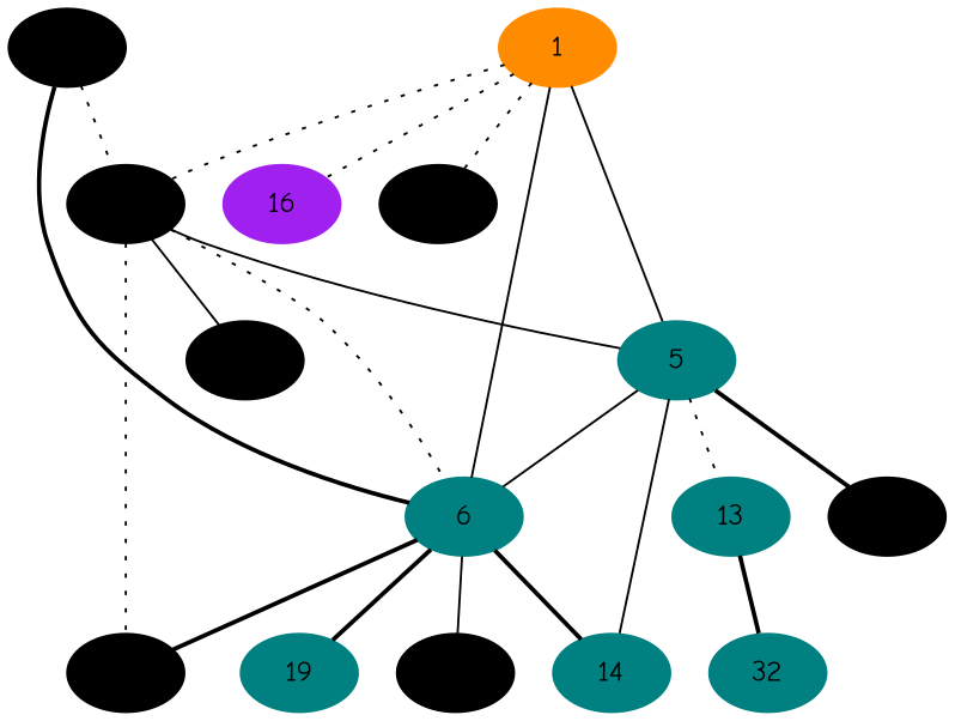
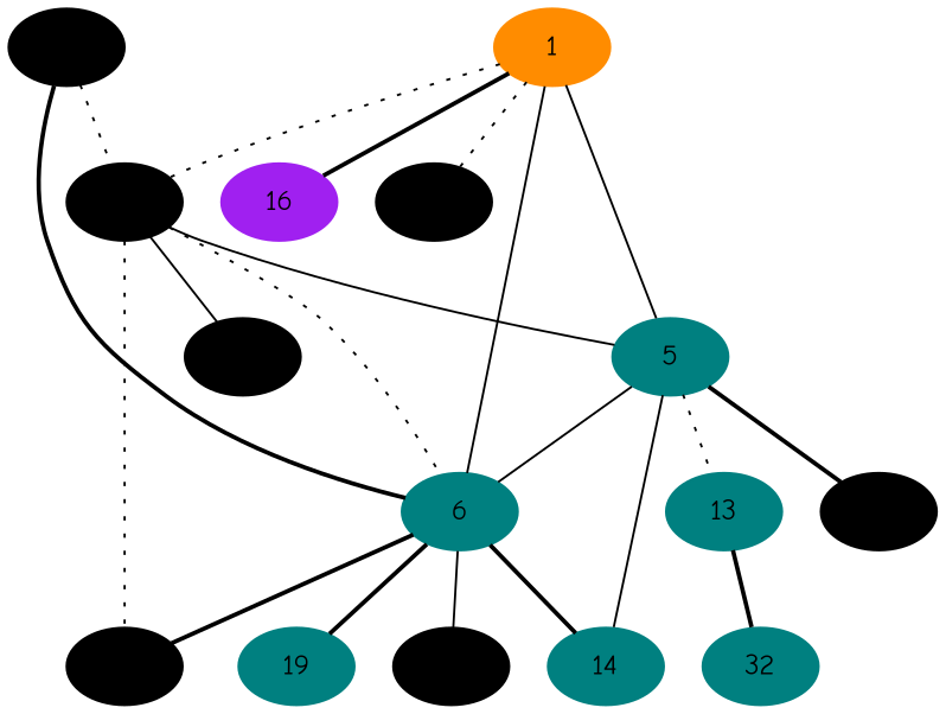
  graph {
    fontname="Comic Neue"
    node [color=black style=filled fontname="Comic Neue"]
    edge [style=dotted fontname="Comic Neue"]
    1 [color=darkorange super="+15+2+11+20"]
    4 [super="+12+23+45+10"]
    5 [color=teal super="+24+41"]
    6 [color=teal super="+9+8"]
    16 [color=purple]
    18 [super="+39"]
    3 [super="+43"]
    7
    28
    13 [color=teal]
    14 [color=teal super="+30"]
    21 [super="+29+27+44+37"]
    17
    19 [color=teal super="+34"]
    32 [color=teal]
    1 -- 4
    1 -- 5 [style=solid]
    1 -- 6 [weight=3 style=solid]
-   1 -- 16
+   1 -- 16 [style=bold]
    1 -- 18
    4 -- 5 [style=solid]
    4 -- 6
    4 -- 7 [weight=2]
    4 -- 28 [style=solid]
    5 -- 6 [style=solid]
    5 -- 13
    5 -- 14 [style=solid]
    5 -- 21 [style=bold]
    6 -- 7 [style=bold]
    6 -- 14 [style=bold]
    6 -- 17 [style=solid]
    6 -- 19 [style=bold]
    3 -- 4
    3 -- 6 [style=bold]
    13 -- 32 [style=bold]
  }
